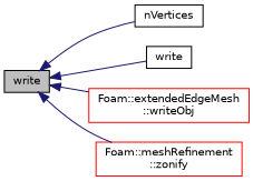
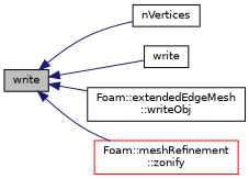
  digraph {
    rankdir=LR
    node [color=black fontname=Helvetica fontsize=10 shape=record]
    edge [color=midnightblue dir=back fontname=Helvetica fontsize=10 labelfontname=Helvetica labelfontsize=10 style=solid]
    n1 [fillcolor=grey75 fontcolor=black height=0.2 label=write style=filled width=0.4]
    n2 [height=0.2 label=nVertices width=0.4]
    n3 [height=0.2 label=write width=0.4]
-   n4 [color=red height=0.2 label="Foam::extendedEdgeMesh\l::writeObj" width=0.4]
+   n4 [height=0.2 label="Foam::extendedEdgeMesh\l::writeObj" width=0.4]
    n5 [color=red height=0.2 label="Foam::meshRefinement\l::zonify" width=0.4]
    n1 -> n2
    n1 -> n3
    n1 -> n4
    n1 -> n5
  }
